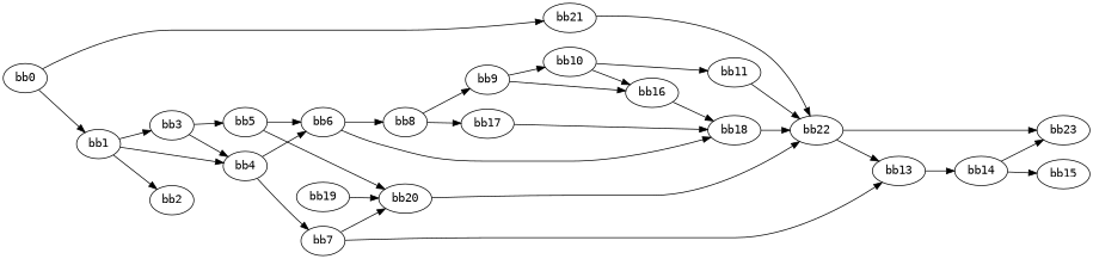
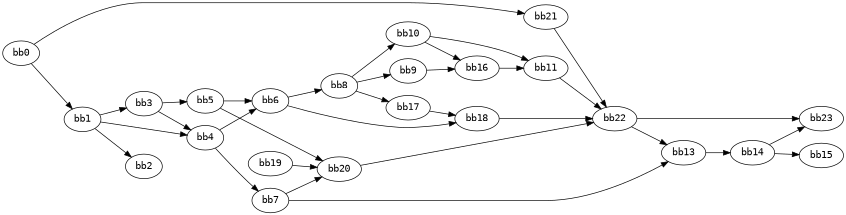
  digraph {
    fontname="DejaVu Sans Mono"
    rankdir=LR
    node [fontname="DejaVu Sans Mono"]
    edge [fontname="DejaVu Sans Mono"]
    n1 [label="bb0\l"]
    n2 [label="bb1\l"]
    n3 [label="bb21\l"]
    n4 [label="bb2\l"]
    n5 [label="bb3\l"]
    n6 [label="bb4\l"]
    n7 [label="bb22\l"]
    n8 [label="bb5\l"]
    n9 [label="bb7\l"]
    n10 [label="bb6\l"]
    n11 [label="bb20\l"]
    n12 [label="bb13\l"]
    n13 [label="bb19\l"]
    n14 [label="bb8\l"]
    n15 [label="bb18\l"]
    n16 [label="bb9\l"]
    n17 [label="bb17\l"]
    n18 [label="bb14\l"]
    n19 [label="bb10\l"]
    n20 [label="bb16\l"]
    n21 [label="bb11\l"]
    n22 [label="bb23\l"]
    n23 [label="bb15\l"]
    n1 -> n2
    n1 -> n3
    n2 -> n4
    n2 -> n5
    n2 -> n6
    n3 -> n7
    n5 -> n6
    n5 -> n8
    n6 -> n9
    n6 -> n10
    n7 -> n12
    n7 -> n22
    n8 -> n10
    n8 -> n11
    n9 -> n11
    n9 -> n12
    n10 -> n14
    n10 -> n15
    n11 -> n7
    n12 -> n18
    n13 -> n11
    n14 -> n16
    n14 -> n17
    n15 -> n7
-   n16 -> n19
+   n14 -> n19
    n16 -> n20
    n17 -> n15
    n18 -> n22
    n18 -> n23
    n19 -> n20
    n19 -> n21
-   n20 -> n15
+   n20 -> n21
    n21 -> n7
  }
